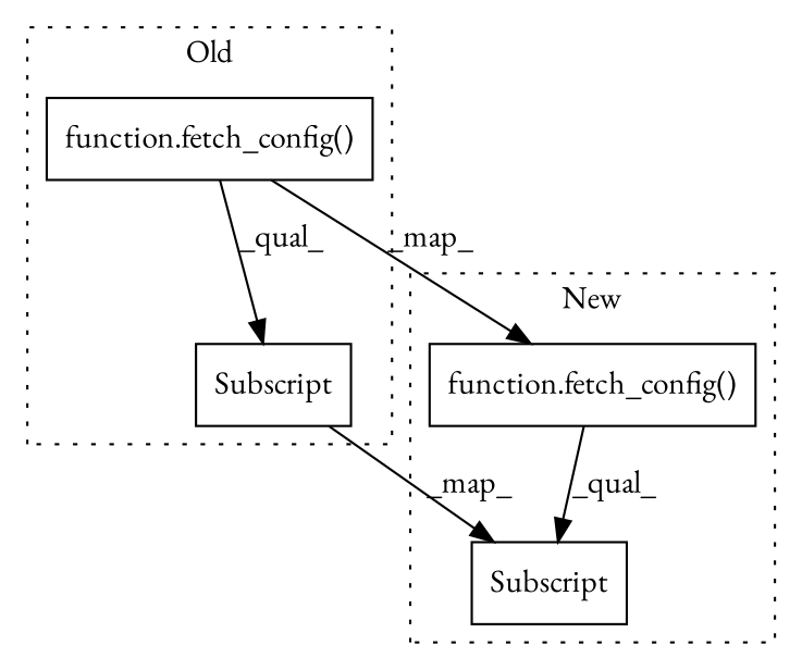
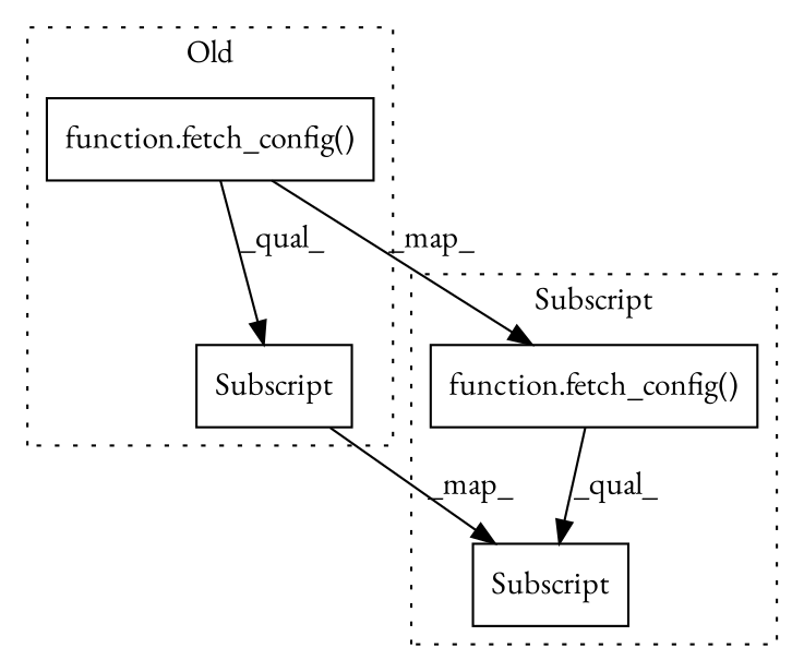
  digraph {
    fontname="EB Garamond"
    node [a=75 l=14 shape=box fontname="EB Garamond"]
    edge [fontname="EB Garamond"]
    n1 [label="function.fetch_config()" s=598]
    n2 [a=63 l="23,0" label=Subscript s="598,0"]
    n3 [label="function.fetch_config()" s=522]
    n4 [a=63 l="23,0" label=Subscript s="522,0"]
    subgraph cluster_1 {
      label=Old
      style=dotted
      n1
      n2
    }
    subgraph cluster_2 {
-     label=New
+     label=Subscript
      style=dotted
      n3
      n4
    }
    n1 -> n2 [label=_qual_]
    n1 -> n3 [label=_map_]
    n2 -> n4 [label=_map_]
    n3 -> n4 [label=_qual_]
  }
